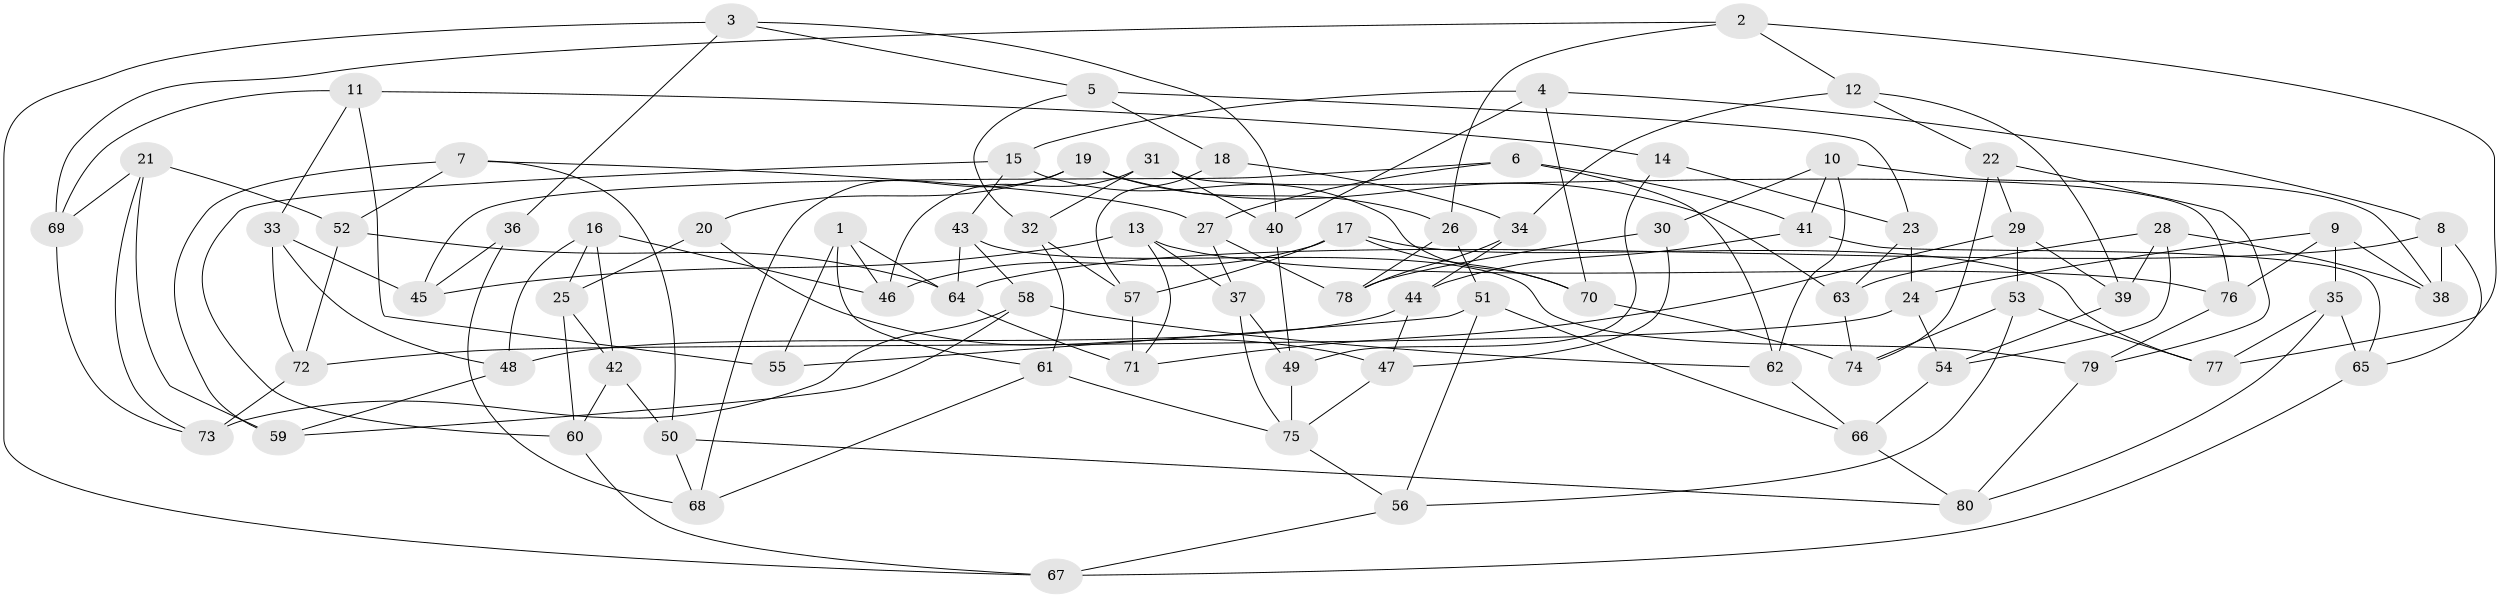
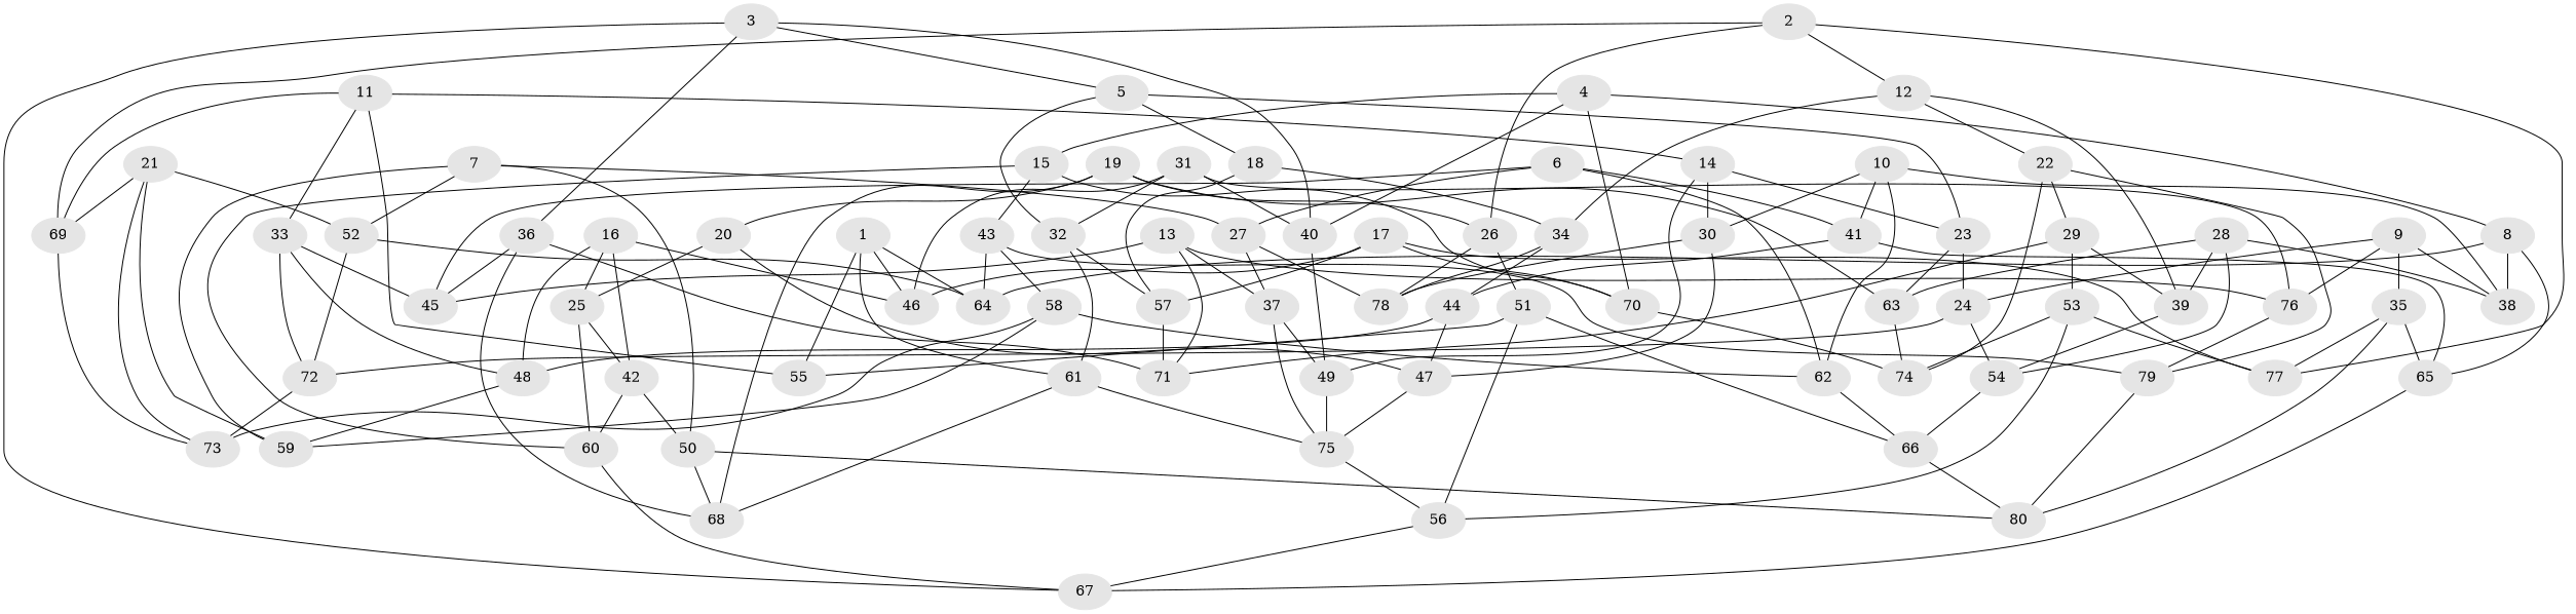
  graph {
    node [color=gray90 style=filled]
    1
    46
    55
    61
    64
    68
    75
    2
    12
    26
    69
    77
    22
    34
    39
    51
    78
    73
    3
    5
    36
    40
    67
    18
    23
    32
    45
    71
    49
    4
    8
    15
    70
    38
    65
    43
    60
    74
    57
    24
    63
    6
    27
    41
    62
    37
    44
    66
    7
    50
    52
    59
    80
    72
    9
    35
    76
    54
    79
    10
    30
    47
    11
    14
    33
    48
    29
    13
    58
    16
    25
    42
    17
    20
    19
    21
    53
    56
    28
    31
    1 -- 46
    1 -- 55
    1 -- 61
    1 -- 64
    61 -- 68
    61 -- 75
    75 -- 56
    2 -- 12
    2 -- 26
    2 -- 69
    2 -- 77
    12 -- 22
    12 -- 34
    12 -- 39
    26 -- 51
    26 -- 78
    69 -- 73
    22 -- 74
    22 -- 79
    22 -- 29
    34 -- 78
    34 -- 44
    39 -- 54
    51 -- 55
    51 -- 66
    51 -- 56
    3 -- 5
    3 -- 36
    3 -- 40
    3 -- 67
    5 -- 18
    5 -- 23
    5 -- 32
    36 -- 68
    36 -- 45
-   64 -- 71
+   36 -- 71
    40 -- 49
    18 -- 34
    18 -- 57
    23 -- 24
    23 -- 63
    32 -- 61
    32 -- 57
    49 -- 75
    4 -- 40
    4 -- 8
    4 -- 15
    4 -- 70
    8 -- 64
    8 -- 38
    8 -- 65
    15 -- 70
    15 -- 43
    15 -- 60
    70 -- 74
    65 -- 67
    43 -- 64
    43 -- 79
    43 -- 58
    60 -- 67
    57 -- 71
    24 -- 72
    24 -- 54
    63 -- 74
    6 -- 45
    6 -- 27
    6 -- 41
    6 -- 62
    27 -- 78
    27 -- 37
    41 -- 65
    41 -- 44
    62 -- 66
    37 -- 75
    37 -- 49
    44 -- 47
    44 -- 48
    66 -- 80
    7 -- 27
    7 -- 50
    7 -- 52
    7 -- 59
    50 -- 68
    50 -- 80
    52 -- 64
    52 -- 72
    72 -- 73
    9 -- 38
    9 -- 24
    9 -- 35
    9 -- 76
    35 -- 77
    35 -- 65
    35 -- 80
    76 -- 79
    54 -- 66
    79 -- 80
    10 -- 38
    10 -- 41
    10 -- 62
    10 -- 30
    30 -- 78
    30 -- 47
    47 -- 75
    11 -- 55
    11 -- 69
    11 -- 14
    11 -- 33
    14 -- 23
    14 -- 49
+   14 -- 30
    33 -- 45
    33 -- 72
    33 -- 48
    48 -- 59
    29 -- 39
    29 -- 71
    29 -- 53
    13 -- 45
    13 -- 71
    13 -- 37
    13 -- 76
    58 -- 73
    58 -- 62
    58 -- 59
    16 -- 46
    16 -- 48
    16 -- 25
    16 -- 42
    25 -- 60
    25 -- 42
    42 -- 60
    42 -- 50
    17 -- 46
    17 -- 77
    17 -- 70
    17 -- 57
    20 -- 47
    20 -- 25
    19 -- 68
    19 -- 26
    19 -- 63
    19 -- 20
    21 -- 69
    21 -- 73
    21 -- 52
    21 -- 59
    53 -- 77
    53 -- 74
    53 -- 56
    56 -- 67
    28 -- 39
    28 -- 38
    28 -- 63
    28 -- 54
    31 -- 46
    31 -- 40
    31 -- 32
    31 -- 76
  }
